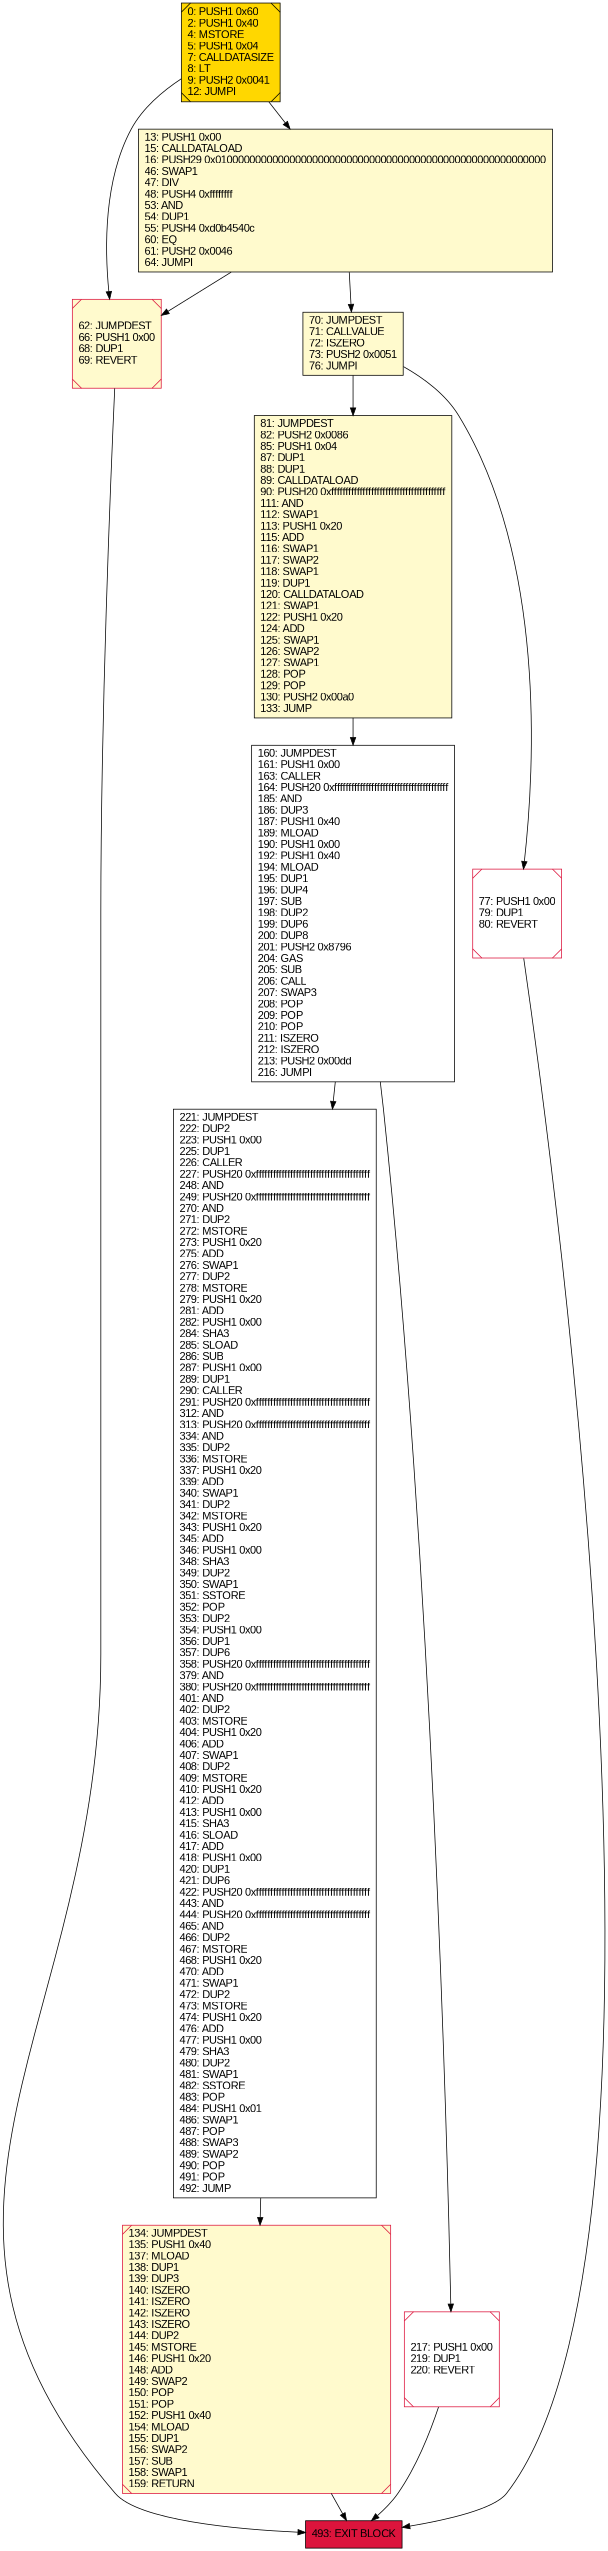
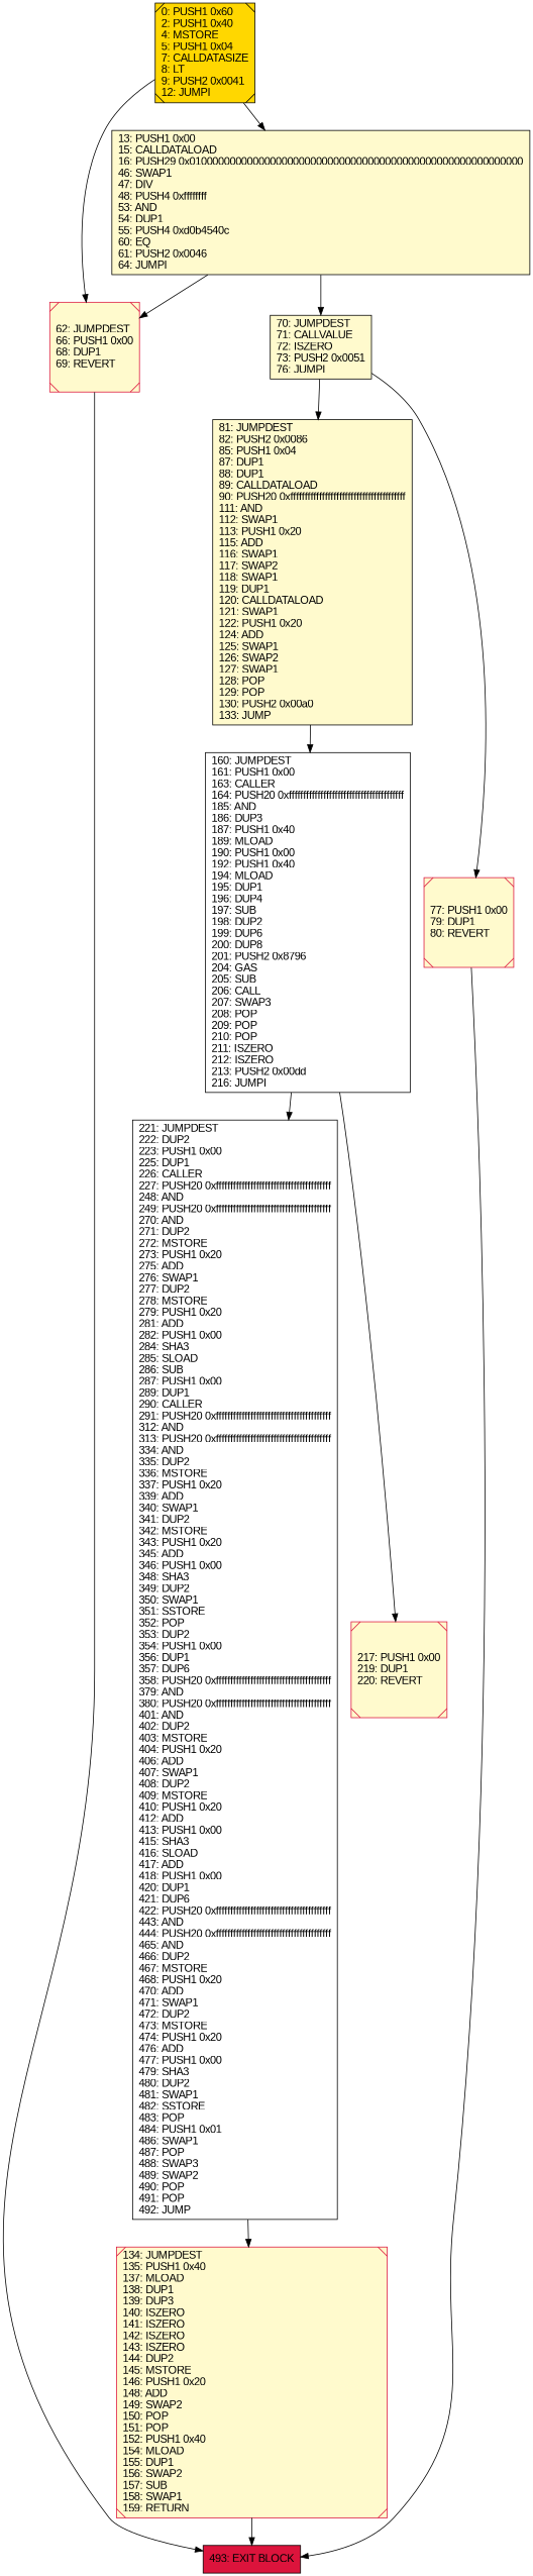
  digraph {
    rankdir=UD
    node [color=black fillcolor=lemonchiffon fontcolor=black fontname=arial shape=box style=filled]
    n1 [fillcolor=white label="221: JUMPDEST\l222: DUP2\l223: PUSH1 0x00\l225: DUP1\l226: CALLER\l227: PUSH20 0xffffffffffffffffffffffffffffffffffffffff\l248: AND\l249: PUSH20 0xffffffffffffffffffffffffffffffffffffffff\l270: AND\l271: DUP2\l272: MSTORE\l273: PUSH1 0x20\l275: ADD\l276: SWAP1\l277: DUP2\l278: MSTORE\l279: PUSH1 0x20\l281: ADD\l282: PUSH1 0x00\l284: SHA3\l285: SLOAD\l286: SUB\l287: PUSH1 0x00\l289: DUP1\l290: CALLER\l291: PUSH20 0xffffffffffffffffffffffffffffffffffffffff\l312: AND\l313: PUSH20 0xffffffffffffffffffffffffffffffffffffffff\l334: AND\l335: DUP2\l336: MSTORE\l337: PUSH1 0x20\l339: ADD\l340: SWAP1\l341: DUP2\l342: MSTORE\l343: PUSH1 0x20\l345: ADD\l346: PUSH1 0x00\l348: SHA3\l349: DUP2\l350: SWAP1\l351: SSTORE\l352: POP\l353: DUP2\l354: PUSH1 0x00\l356: DUP1\l357: DUP6\l358: PUSH20 0xffffffffffffffffffffffffffffffffffffffff\l379: AND\l380: PUSH20 0xffffffffffffffffffffffffffffffffffffffff\l401: AND\l402: DUP2\l403: MSTORE\l404: PUSH1 0x20\l406: ADD\l407: SWAP1\l408: DUP2\l409: MSTORE\l410: PUSH1 0x20\l412: ADD\l413: PUSH1 0x00\l415: SHA3\l416: SLOAD\l417: ADD\l418: PUSH1 0x00\l420: DUP1\l421: DUP6\l422: PUSH20 0xffffffffffffffffffffffffffffffffffffffff\l443: AND\l444: PUSH20 0xffffffffffffffffffffffffffffffffffffffff\l465: AND\l466: DUP2\l467: MSTORE\l468: PUSH1 0x20\l470: ADD\l471: SWAP1\l472: DUP2\l473: MSTORE\l474: PUSH1 0x20\l476: ADD\l477: PUSH1 0x00\l479: SHA3\l480: DUP2\l481: SWAP1\l482: SSTORE\l483: POP\l484: PUSH1 0x01\l486: SWAP1\l487: POP\l488: SWAP3\l489: SWAP2\l490: POP\l491: POP\l492: JUMP\l"]
    n2 [color=crimson label="134: JUMPDEST\l135: PUSH1 0x40\l137: MLOAD\l138: DUP1\l139: DUP3\l140: ISZERO\l141: ISZERO\l142: ISZERO\l143: ISZERO\l144: DUP2\l145: MSTORE\l146: PUSH1 0x20\l148: ADD\l149: SWAP2\l150: POP\l151: POP\l152: PUSH1 0x40\l154: MLOAD\l155: DUP1\l156: SWAP2\l157: SUB\l158: SWAP1\l159: RETURN\l" shape=Msquare]
    n3 [fillcolor=crimson label="493: EXIT BLOCK\l"]
    n4 [fillcolor=white label="160: JUMPDEST\l161: PUSH1 0x00\l163: CALLER\l164: PUSH20 0xffffffffffffffffffffffffffffffffffffffff\l185: AND\l186: DUP3\l187: PUSH1 0x40\l189: MLOAD\l190: PUSH1 0x00\l192: PUSH1 0x40\l194: MLOAD\l195: DUP1\l196: DUP4\l197: SUB\l198: DUP2\l199: DUP6\l200: DUP8\l201: PUSH2 0x8796\l204: GAS\l205: SUB\l206: CALL\l207: SWAP3\l208: POP\l209: POP\l210: POP\l211: ISZERO\l212: ISZERO\l213: PUSH2 0x00dd\l216: JUMPI\l"]
-   n5 [color=crimson fillcolor=white label="217: PUSH1 0x00\l219: DUP1\l220: REVERT\l" shape=Msquare]
+   n5 [color=crimson label="217: PUSH1 0x00\l219: DUP1\l220: REVERT\l" shape=Msquare]
    n6 [color=crimson label="62: JUMPDEST\l66: PUSH1 0x00\l68: DUP1\l69: REVERT\l" shape=Msquare]
    n7 [label="81: JUMPDEST\l82: PUSH2 0x0086\l85: PUSH1 0x04\l87: DUP1\l88: DUP1\l89: CALLDATALOAD\l90: PUSH20 0xffffffffffffffffffffffffffffffffffffffff\l111: AND\l112: SWAP1\l113: PUSH1 0x20\l115: ADD\l116: SWAP1\l117: SWAP2\l118: SWAP1\l119: DUP1\l120: CALLDATALOAD\l121: SWAP1\l122: PUSH1 0x20\l124: ADD\l125: SWAP1\l126: SWAP2\l127: SWAP1\l128: POP\l129: POP\l130: PUSH2 0x00a0\l133: JUMP\l"]
    n8 [fillcolor=gold label="0: PUSH1 0x60\l2: PUSH1 0x40\l4: MSTORE\l5: PUSH1 0x04\l7: CALLDATASIZE\l8: LT\l9: PUSH2 0x0041\l12: JUMPI\l" shape=Msquare]
    n9 [label="13: PUSH1 0x00\l15: CALLDATALOAD\l16: PUSH29 0x0100000000000000000000000000000000000000000000000000000000\l46: SWAP1\l47: DIV\l48: PUSH4 0xffffffff\l53: AND\l54: DUP1\l55: PUSH4 0xd0b4540c\l60: EQ\l61: PUSH2 0x0046\l64: JUMPI\l"]
    n10 [label="70: JUMPDEST\l71: CALLVALUE\l72: ISZERO\l73: PUSH2 0x0051\l76: JUMPI\l"]
-   n11 [color=crimson fillcolor=white label="77: PUSH1 0x00\l79: DUP1\l80: REVERT\l" shape=Msquare]
+   n11 [color=crimson label="77: PUSH1 0x00\l79: DUP1\l80: REVERT\l" shape=Msquare]
    n1 -> n2
    n2 -> n3
    n4 -> n1
    n4 -> n5
-   n5 -> n3
    n6 -> n3
    n7 -> n4
    n8 -> n6
    n8 -> n9
    n9 -> n6
    n9 -> n10
    n10 -> n7
    n10 -> n11
    n11 -> n3
  }
